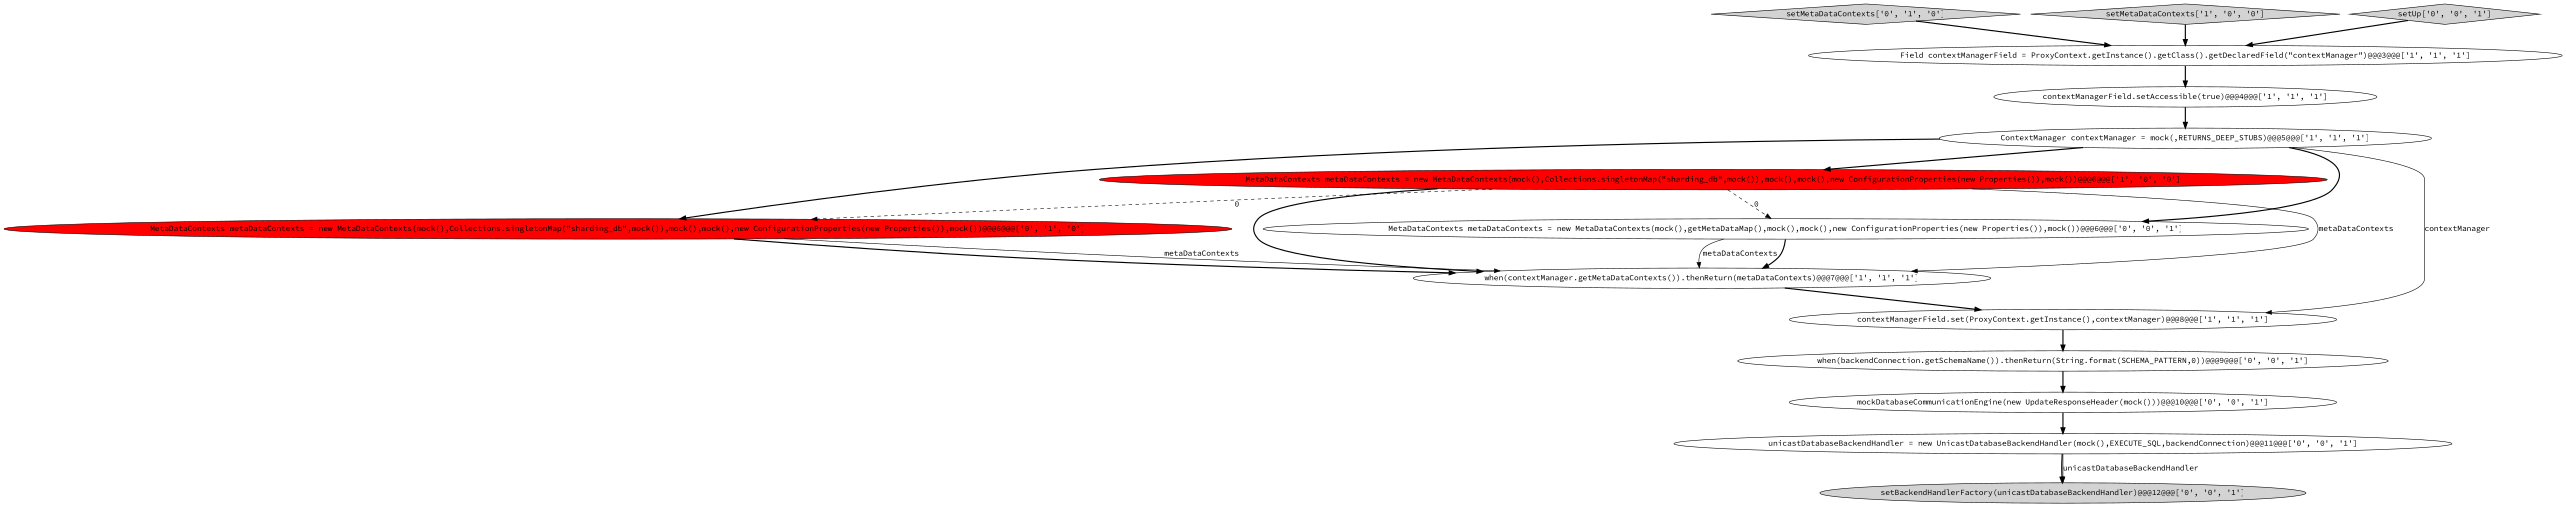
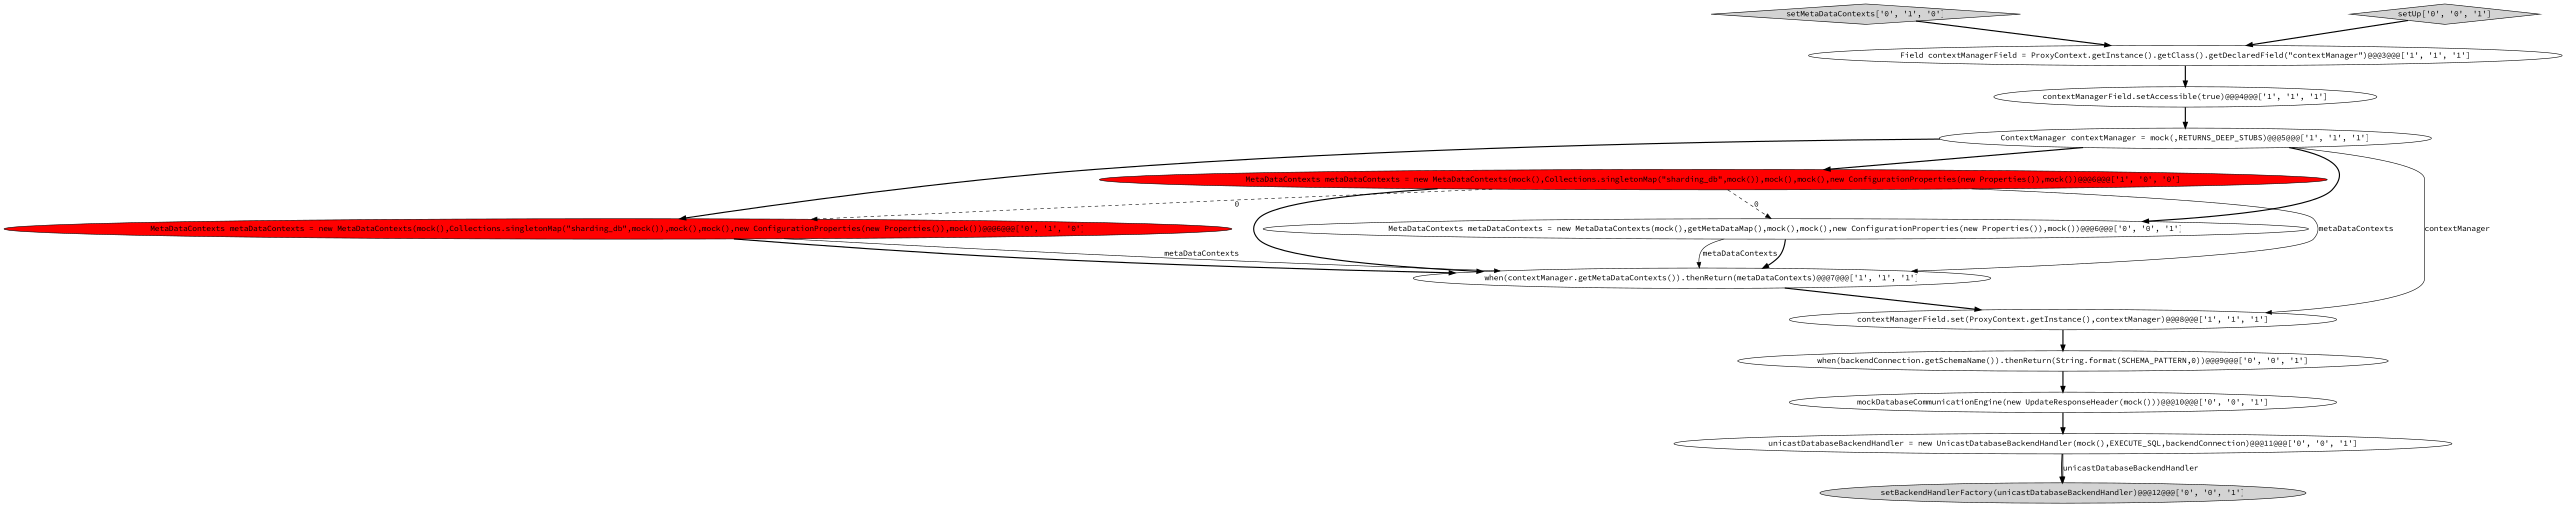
  digraph {
    fontname="Source Code Pro"
    node [fillcolor=white shape=ellipse style=filled fontname="Source Code Pro"]
    edge [style=bold fontname="Source Code Pro"]
    n1 [label="mockDatabaseCommunicationEngine(new UpdateResponseHeader(mock()))@@@10@@@['0', '0', '1']"]
    n2 [label="unicastDatabaseBackendHandler = new UnicastDatabaseBackendHandler(mock(),EXECUTE_SQL,backendConnection)@@@11@@@['0', '0', '1']"]
    n3 [fillcolor=lightgray label="setMetaDataContexts['0', '1', '0']" shape=diamond]
    n4 [label="Field contextManagerField = ProxyContext.getInstance().getClass().getDeclaredField(\"contextManager\")@@@3@@@['1', '1', '1']"]
    n5 [label="contextManagerField.set(ProxyContext.getInstance(),contextManager)@@@8@@@['1', '1', '1']"]
    n6 [label="when(backendConnection.getSchemaName()).thenReturn(String.format(SCHEMA_PATTERN,0))@@@9@@@['0', '0', '1']"]
    n7 [label="contextManagerField.setAccessible(true)@@@4@@@['1', '1', '1']"]
-   n8 [fillcolor=lightgray label="setMetaDataContexts['1', '0', '0']" shape=diamond]
    n9 [fillcolor=red label="MetaDataContexts metaDataContexts = new MetaDataContexts(mock(),Collections.singletonMap(\"sharding_db\",mock()),mock(),mock(),new ConfigurationProperties(new Properties()),mock())@@@6@@@['0', '1', '0']"]
    n10 [label="when(contextManager.getMetaDataContexts()).thenReturn(metaDataContexts)@@@7@@@['1', '1', '1']"]
    n11 [fillcolor=lightgray label="setBackendHandlerFactory(unicastDatabaseBackendHandler)@@@12@@@['0', '0', '1']"]
    n12 [label="ContextManager contextManager = mock(,RETURNS_DEEP_STUBS)@@@5@@@['1', '1', '1']"]
    n13 [label="MetaDataContexts metaDataContexts = new MetaDataContexts(mock(),getMetaDataMap(),mock(),mock(),new ConfigurationProperties(new Properties()),mock())@@@6@@@['0', '0', '1']"]
    n14 [fillcolor=red label="MetaDataContexts metaDataContexts = new MetaDataContexts(mock(),Collections.singletonMap(\"sharding_db\",mock()),mock(),mock(),new ConfigurationProperties(new Properties()),mock())@@@6@@@['1', '0', '0']"]
    n15 [fillcolor=lightgray label="setUp['0', '0', '1']" shape=diamond]
    n1 -> n2
    n2 -> n11
    n2 -> n11 [label=unicastDatabaseBackendHandler style=solid]
    n3 -> n4
    n4 -> n7
    n5 -> n6
    n6 -> n1
    n7 -> n12
-   n8 -> n4
    n9 -> n10
    n9 -> n10 [label=metaDataContexts style=solid]
    n10 -> n5
    n12 -> n5 [label=contextManager style=solid]
    n12 -> n9
    n12 -> n13
    n12 -> n14
    n13 -> n10 [label=metaDataContexts style=solid]
    n13 -> n10
    n14 -> n9 [label=0 style=dashed]
    n14 -> n10
    n14 -> n10 [label=metaDataContexts style=solid]
    n14 -> n13 [label=0 style=dashed]
    n15 -> n4
  }
